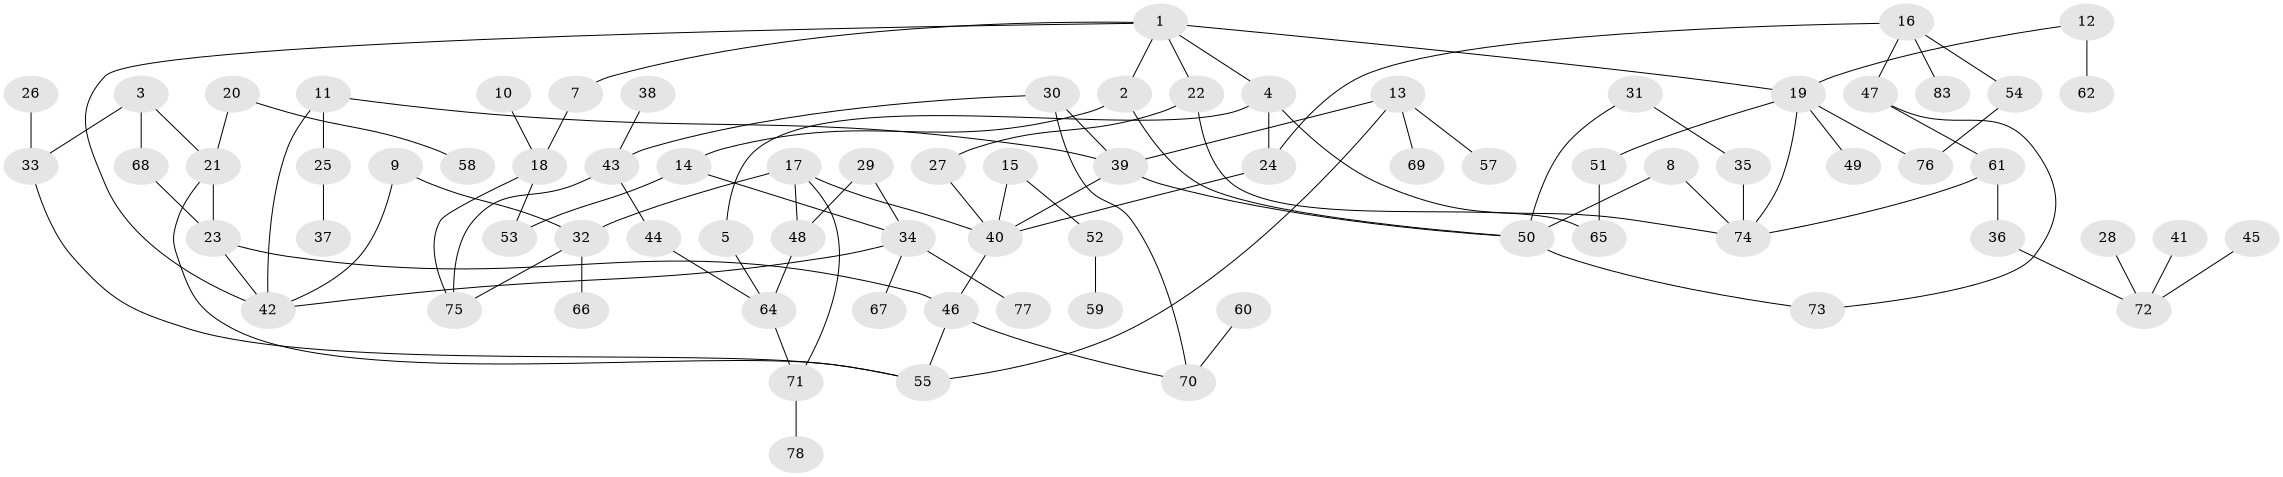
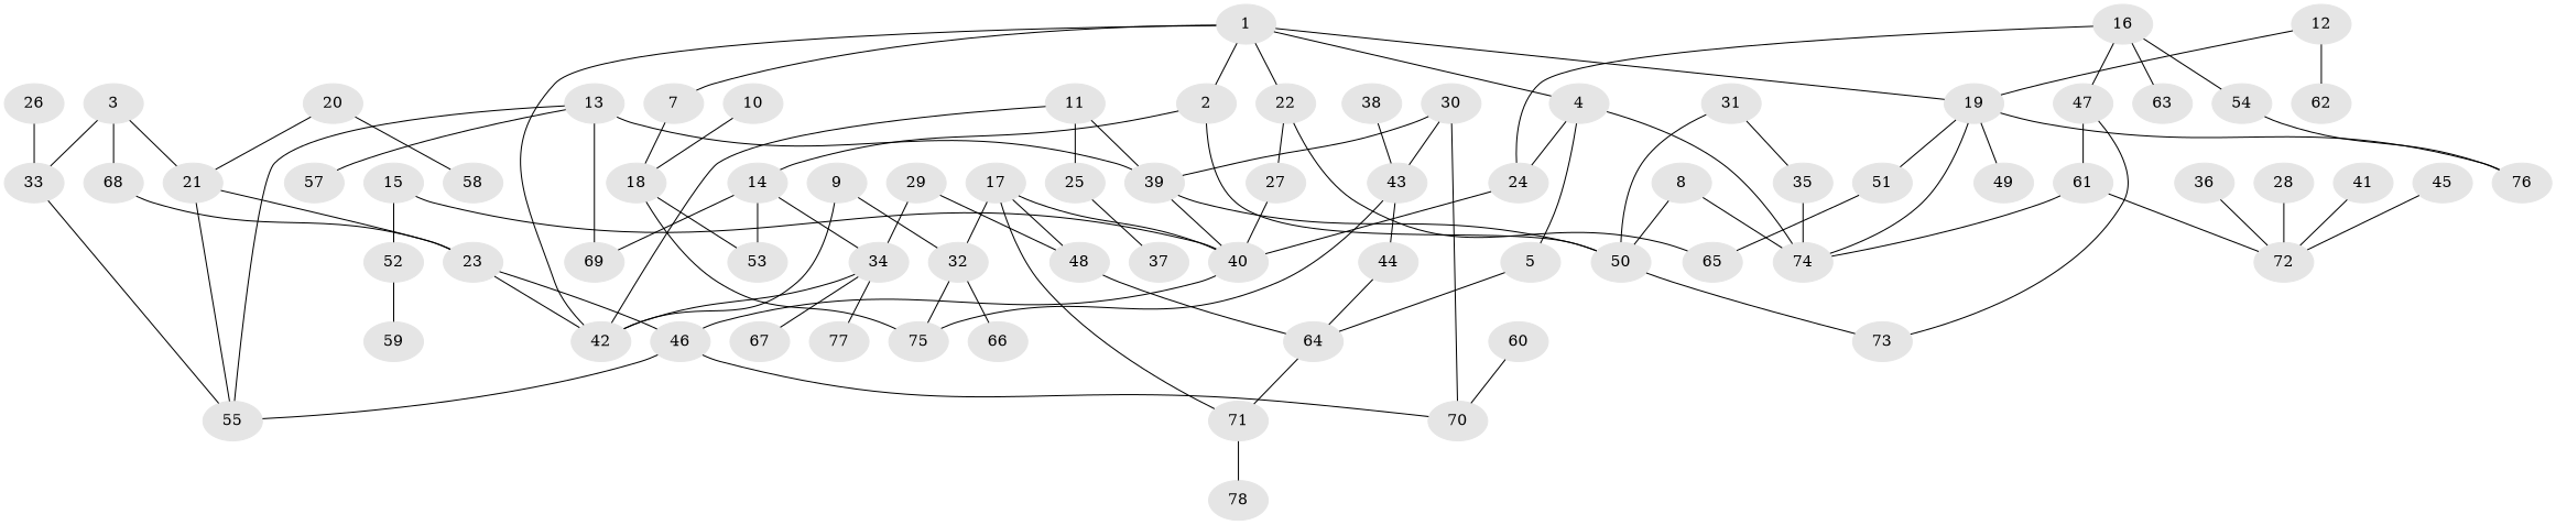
  graph {
    node [color=gray90 style=filled]
    edge [weight=1.0]
    1
    2
    4
    7
    19
    22
    42
    14
    50
    5
    24
    74
    18
    49
    51
    76
    27
    65
    3
    21
    33
    68
    69
    34
    53
    73
    55
    23
    64
    40
    71
    36
    72
    75
    8
    9
    32
    66
    10
    11
    25
    39
    37
    30
    43
    70
    12
    62
    13
    57
    67
    77
    15
    52
    46
    59
    16
    47
    54
-   63 [label=83]
+   63
    61
    17
    48
    78
    20
    58
    26
    28
    29
    44
    31
    35
    38
    41
    45
    60
    1 -- 2
    1 -- 4
    1 -- 7
    1 -- 19
    1 -- 22
    1 -- 42
    2 -- 14
    2 -- 50
    4 -- 5
    4 -- 24
    4 -- 74
    7 -- 18
    19 -- 74
    19 -- 49
    19 -- 51
    19 -- 76
    22 -- 27
    22 -- 65
+   14 -- 69
    14 -- 34
    14 -- 53
    50 -- 73
    5 -- 64
    24 -- 40
    18 -- 53
    18 -- 75
    51 -- 65
    27 -- 40
    3 -- 21
    3 -- 33
    3 -- 68
    21 -- 55
    21 -- 23
    33 -- 55
    68 -- 23
    34 -- 42
    34 -- 67
    34 -- 77
    23 -- 42
    23 -- 46
    64 -- 71
    40 -- 46
    71 -- 78
    36 -- 72
    8 -- 50
    8 -- 74
    9 -- 42
    9 -- 32
    32 -- 75
    32 -- 66
    10 -- 18
    11 -- 42
    11 -- 25
    11 -- 39
    25 -- 37
    39 -- 50
    39 -- 40
    30 -- 39
    30 -- 43
    30 -- 70
    43 -- 75
    43 -- 44
    12 -- 19
    12 -- 62 [weight=2.0]
    13 -- 69
    13 -- 55
    13 -- 39
    13 -- 57
    15 -- 40
    15 -- 52
    52 -- 59
    46 -- 55
    46 -- 70
    16 -- 24
    16 -- 47
    16 -- 54
    16 -- 63
    47 -- 73
    47 -- 61
    54 -- 76
    61 -- 74
-   61 -- 36
+   61 -- 72
    17 -- 40
    17 -- 71
    17 -- 32
    17 -- 48
    48 -- 64
    20 -- 21
    20 -- 58
    26 -- 33
    28 -- 72
    29 -- 34
    29 -- 48
    44 -- 64
    31 -- 50
    31 -- 35
    35 -- 74
    38 -- 43
    41 -- 72
    45 -- 72
    60 -- 70
  }
